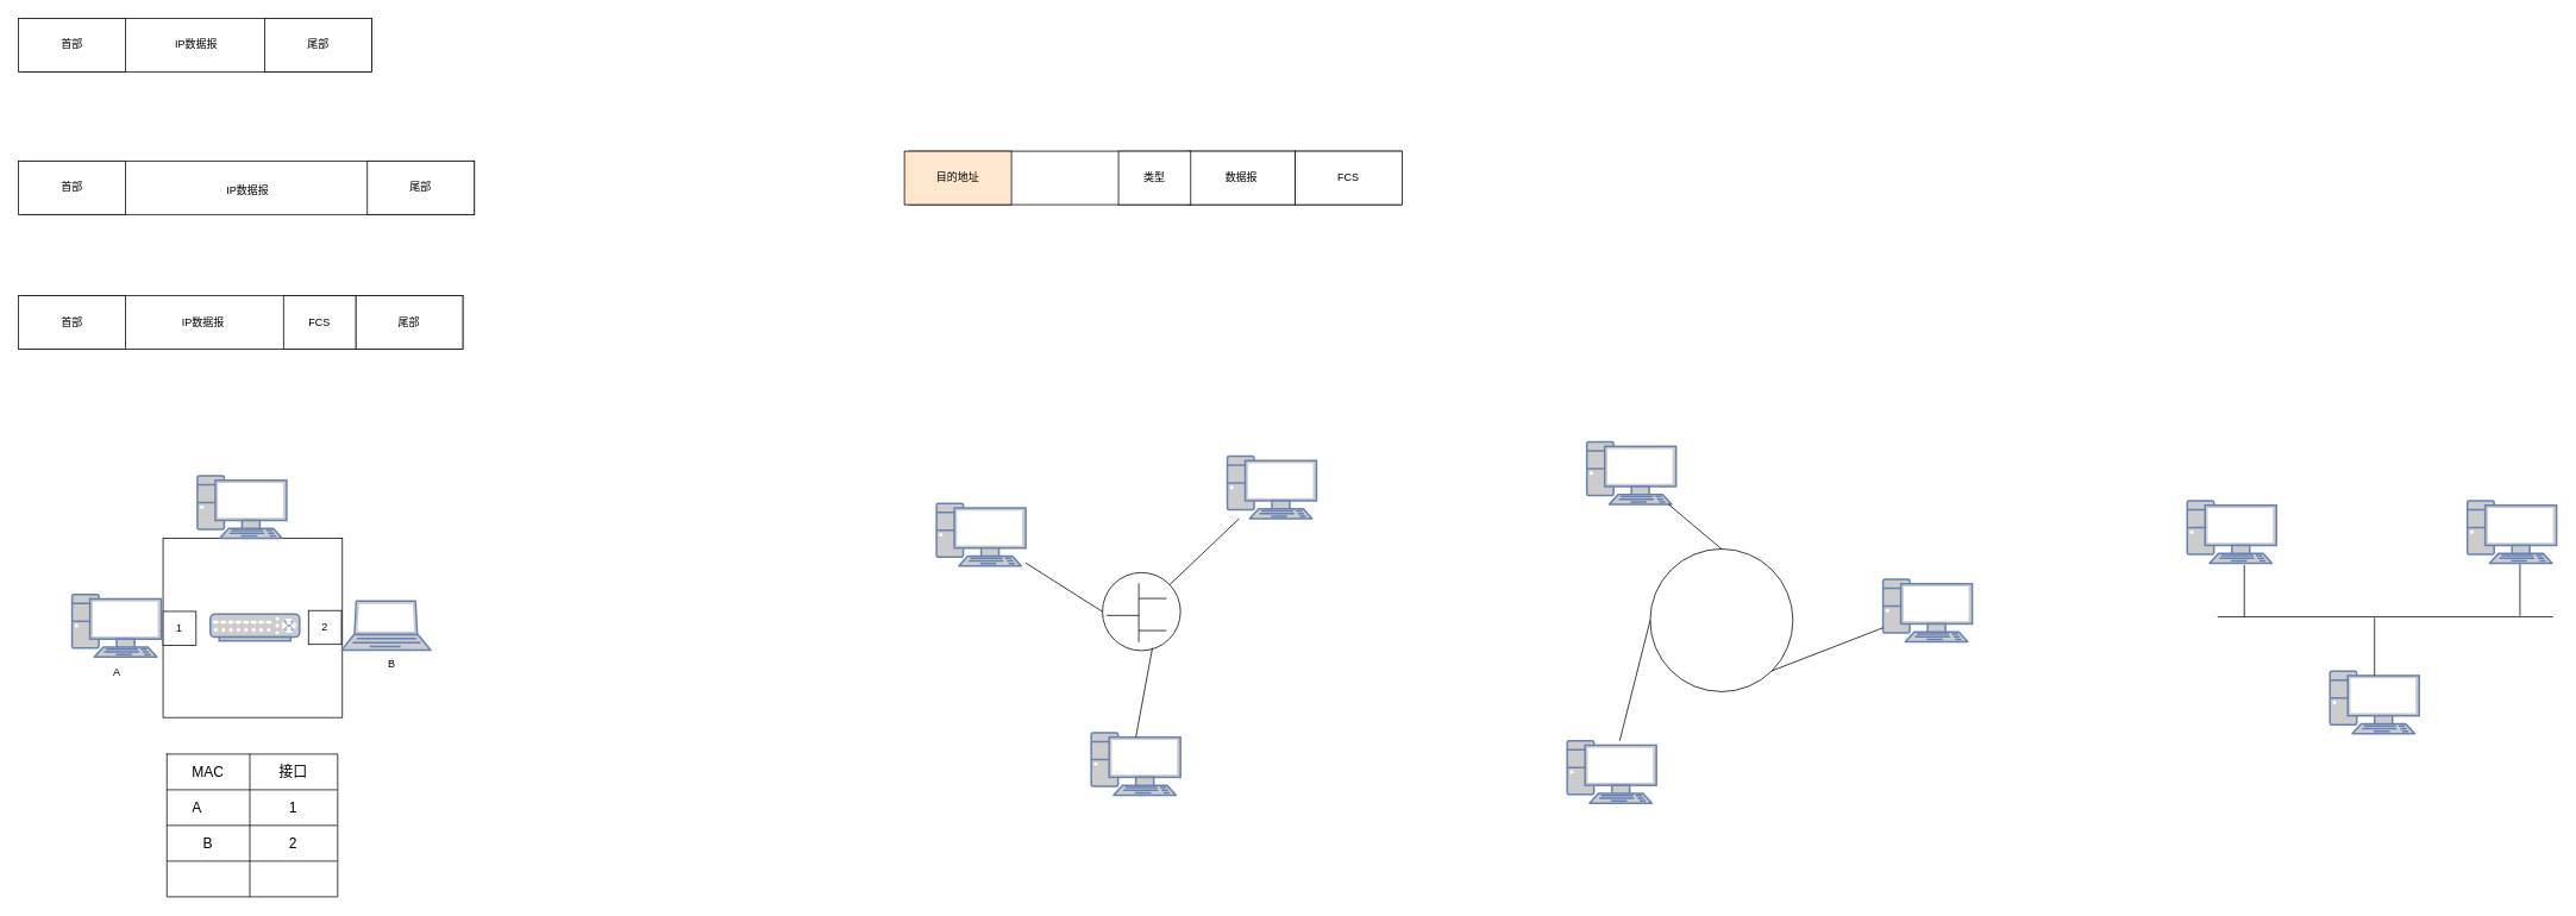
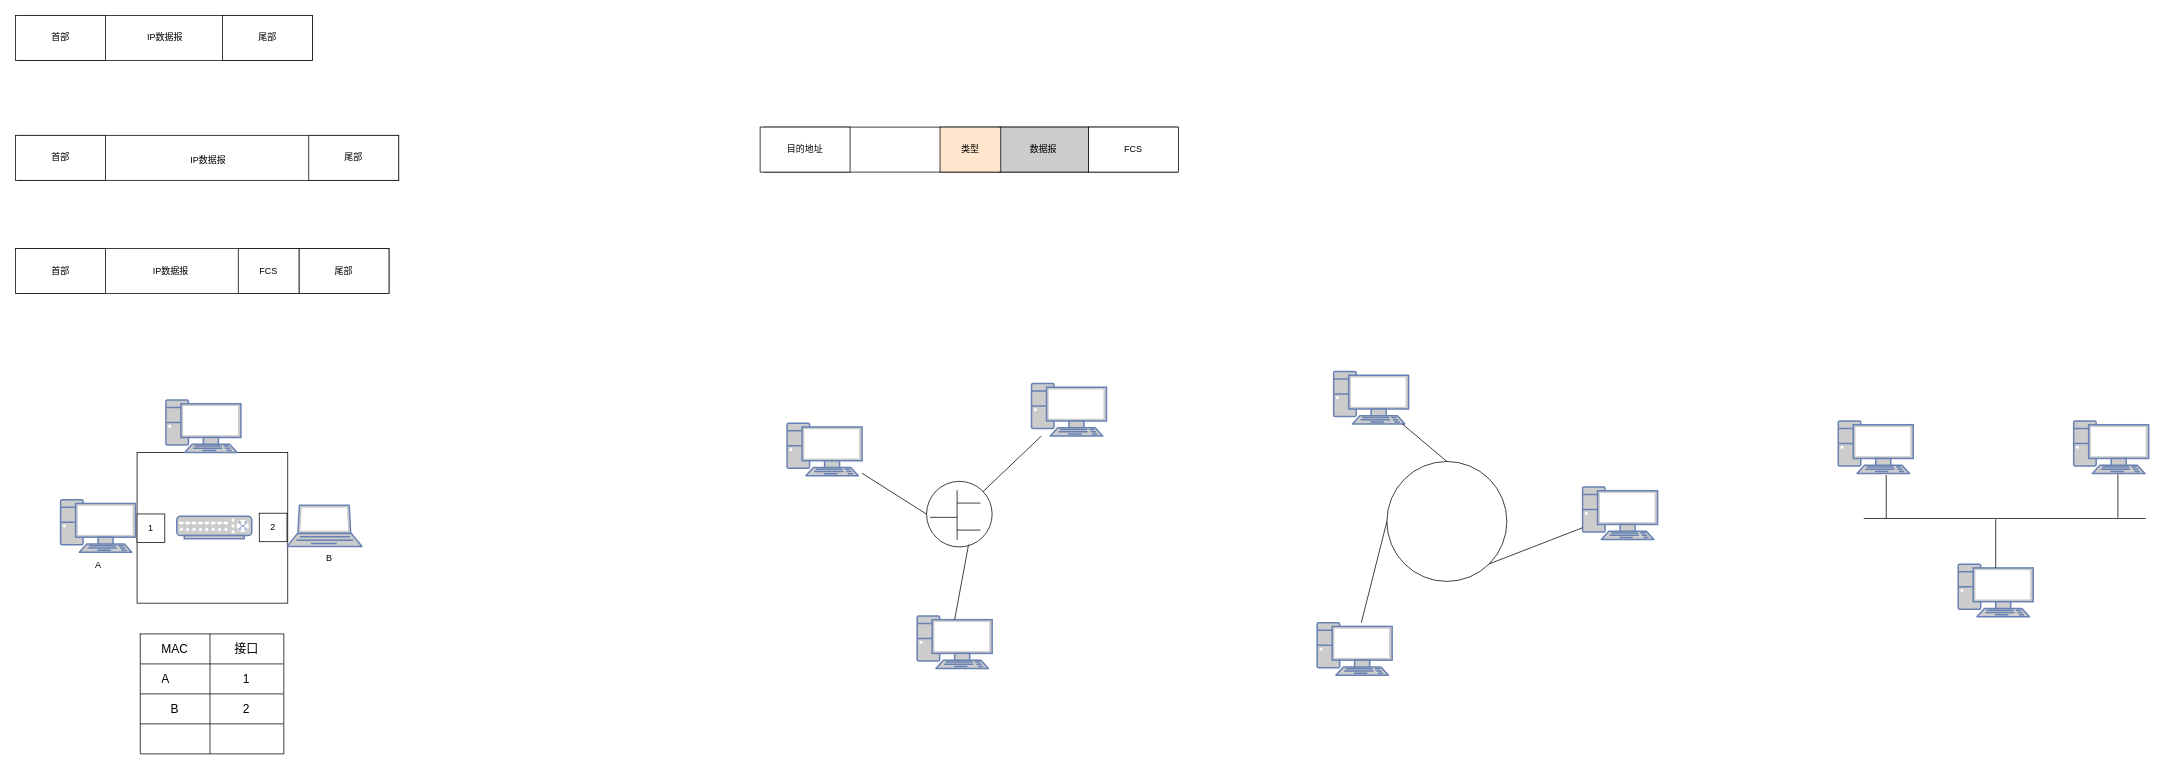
  <mxCell id="0" />
  <mxCell id="1" parent="0" />
  <mxCell id="2" value="IP数据报" style="rounded=0;whiteSpace=wrap;html=1;" vertex="1" parent="1"><mxGeometry x="23" y="20" width="393" height="60" as="geometry" /></mxCell>
  <mxCell id="3" value="首部" style="rounded=0;whiteSpace=wrap;html=1;" vertex="1" parent="1"><mxGeometry x="20" y="20" width="120" height="60" as="geometry" /></mxCell>
  <mxCell id="4" value="尾部" style="rounded=0;whiteSpace=wrap;html=1;" vertex="1" parent="1"><mxGeometry x="296" y="20" width="120" height="60" as="geometry" /></mxCell>
  <mxCell id="5" value="" style="rounded=0;whiteSpace=wrap;html=1;" vertex="1" parent="1"><mxGeometry x="23" y="331" width="495" height="60" as="geometry" /></mxCell>
  <mxCell id="6" value="首部" style="rounded=0;whiteSpace=wrap;html=1;" vertex="1" parent="1"><mxGeometry x="20" y="331" width="120" height="60" as="geometry" /></mxCell>
  <mxCell id="7" value="尾部" style="rounded=0;whiteSpace=wrap;html=1;" vertex="1" parent="1"><mxGeometry x="398" y="331" width="120" height="60" as="geometry" /></mxCell>
  <mxCell id="8" value="FCS" style="rounded=0;whiteSpace=wrap;html=1;" vertex="1" parent="1"><mxGeometry x="317" y="331" width="81" height="60" as="geometry" /></mxCell>
  <mxCell id="9" value="IP数据报" style="text;html=1;align=center;verticalAlign=middle;whiteSpace=wrap;rounded=0;" vertex="1" parent="1"><mxGeometry x="197" y="346" width="60" height="30" as="geometry" /></mxCell>
  <mxCell id="10" value="" style="rounded=0;whiteSpace=wrap;html=1;" vertex="1" parent="1"><mxGeometry x="23" y="180" width="508" height="60" as="geometry" /></mxCell>
  <mxCell id="11" value="首部" style="rounded=0;whiteSpace=wrap;html=1;" vertex="1" parent="1"><mxGeometry x="20" y="180" width="120" height="60" as="geometry" /></mxCell>
  <mxCell id="12" value="尾部" style="rounded=0;whiteSpace=wrap;html=1;" vertex="1" parent="1"><mxGeometry x="411" y="180" width="120" height="60" as="geometry" /></mxCell>
  <mxCell id="13" value="IP数据报" style="text;html=1;align=center;verticalAlign=middle;whiteSpace=wrap;rounded=0;" vertex="1" parent="1"><mxGeometry x="247" y="199" width="60" height="30" as="geometry" /></mxCell>
  <mxCell id="14" value="" style="whiteSpace=wrap;html=1;aspect=fixed;" vertex="1" parent="1"><mxGeometry x="182" y="603" width="201" height="201" as="geometry" /></mxCell>
  <mxCell id="15" value="" style="rounded=0;whiteSpace=wrap;html=1;" vertex="1" parent="1"><mxGeometry x="1018" y="169" width="552" height="60" as="geometry" /></mxCell>
- <mxCell id="16" value="目的地址" style="rounded=0;whiteSpace=wrap;html=1;fillColor=#ffe6cc;" vertex="1" parent="1"><mxGeometry x="1013" y="169" width="120" height="60" as="geometry" /></mxCell>
- <mxCell id="17" value="数据报" style="rounded=0;whiteSpace=wrap;html=1;" vertex="1" parent="1"><mxGeometry x="1331" y="169" width="120" height="60" as="geometry" /></mxCell>
+ <mxCell id="16" value="目的地址" style="rounded=0;whiteSpace=wrap;html=1;" vertex="1" parent="1"><mxGeometry x="1013" y="169" width="120" height="60" as="geometry" /></mxCell>
+ <mxCell id="17" value="数据报" style="rounded=0;whiteSpace=wrap;html=1;fillColor=#cccccc;" vertex="1" parent="1"><mxGeometry x="1331" y="169" width="120" height="60" as="geometry" /></mxCell>
  <mxCell id="18" value="FCS" style="rounded=0;whiteSpace=wrap;html=1;" vertex="1" parent="1"><mxGeometry x="1451" y="169" width="120" height="60" as="geometry" /></mxCell>
  <mxCell id="19" value="1" style="rounded=0;whiteSpace=wrap;html=1;" vertex="1" parent="1"><mxGeometry x="182" y="685" width="37" height="38" as="geometry" /></mxCell>
- <mxCell id="20" value="类型" style="rounded=0;whiteSpace=wrap;html=1;" vertex="1" parent="1"><mxGeometry x="1253" y="169" width="81" height="60" as="geometry" /></mxCell>
+ <mxCell id="20" value="类型" style="rounded=0;whiteSpace=wrap;html=1;fillColor=#ffe6cc;" vertex="1" parent="1"><mxGeometry x="1253" y="169" width="81" height="60" as="geometry" /></mxCell>
  <mxCell id="21" value="" style="fontColor=#0066CC;verticalAlign=top;verticalLabelPosition=bottom;labelPosition=center;align=center;html=1;outlineConnect=0;fillColor=#CCCCCC;strokeColor=#6881B3;gradientColor=none;gradientDirection=north;strokeWidth=2;shape=mxgraph.networks.pc;" vertex="1" parent="1"><mxGeometry x="80" y="666" width="100" height="70" as="geometry" /></mxCell>
  <mxCell id="22" value="" style="fontColor=#0066CC;verticalAlign=top;verticalLabelPosition=bottom;labelPosition=center;align=center;html=1;outlineConnect=0;fillColor=#CCCCCC;strokeColor=#6881B3;gradientColor=none;gradientDirection=north;strokeWidth=2;shape=mxgraph.networks.switch;" vertex="1" parent="1"><mxGeometry x="235" y="688" width="100" height="30" as="geometry" /></mxCell>
  <mxCell id="23" value="" style="fontColor=#0066CC;verticalAlign=top;verticalLabelPosition=bottom;labelPosition=center;align=center;html=1;outlineConnect=0;fillColor=#CCCCCC;strokeColor=#6881B3;gradientColor=none;gradientDirection=north;strokeWidth=2;shape=mxgraph.networks.laptop;" vertex="1" parent="1"><mxGeometry x="382" y="673.5" width="100" height="55" as="geometry" /></mxCell>
  <mxCell id="24" value="" style="fontColor=#0066CC;verticalAlign=top;verticalLabelPosition=bottom;labelPosition=center;align=center;html=1;outlineConnect=0;fillColor=#CCCCCC;strokeColor=#6881B3;gradientColor=none;gradientDirection=north;strokeWidth=2;shape=mxgraph.networks.pc;" vertex="1" parent="1"><mxGeometry x="220.5" y="533" width="100" height="70" as="geometry" /></mxCell>
  <mxCell id="25" value="2" style="rounded=0;whiteSpace=wrap;html=1;" vertex="1" parent="1"><mxGeometry x="345" y="684" width="37" height="38" as="geometry" /></mxCell>
  <mxCell id="26" value="A" style="text;html=1;align=center;verticalAlign=middle;resizable=0;points=[];autosize=1;strokeColor=none;fillColor=none;" vertex="1" parent="1"><mxGeometry x="117" y="741" width="26" height="26" as="geometry" /></mxCell>
  <mxCell id="27" value="B" style="text;html=1;align=center;verticalAlign=middle;resizable=0;points=[];autosize=1;strokeColor=none;fillColor=none;" vertex="1" parent="1"><mxGeometry x="425" y="731" width="26" height="26" as="geometry" /></mxCell>
  <mxCell id="28" value="" style="shape=table;startSize=0;container=1;collapsible=0;childLayout=tableLayout;fontSize=16;" vertex="1" parent="1"><mxGeometry x="186.26" y="845" width="191.49" height="160" as="geometry" /></mxCell>
  <mxCell id="29" value="" style="shape=tableRow;horizontal=0;startSize=0;swimlaneHead=0;swimlaneBody=0;strokeColor=inherit;top=0;left=0;bottom=0;right=0;collapsible=0;dropTarget=0;fillColor=none;points=[[0,0.5],[1,0.5]];portConstraint=eastwest;fontSize=16;" vertex="1" parent="28"><mxGeometry width="191.49" height="40" as="geometry" /></mxCell>
  <mxCell id="30" value="MAC" style="shape=partialRectangle;html=1;whiteSpace=wrap;connectable=0;strokeColor=inherit;overflow=hidden;fillColor=none;top=0;left=0;bottom=0;right=0;pointerEvents=1;fontSize=16;" vertex="1" parent="29"><mxGeometry width="93" height="40" as="geometry"><mxRectangle width="93" height="40" as="alternateBounds" /></mxGeometry></mxCell>
  <mxCell id="31" value="接口" style="shape=partialRectangle;html=1;whiteSpace=wrap;connectable=0;strokeColor=inherit;overflow=hidden;fillColor=none;top=0;left=0;bottom=0;right=0;pointerEvents=1;fontSize=16;" vertex="1" parent="29"><mxGeometry x="93" width="98" height="40" as="geometry"><mxRectangle width="98" height="40" as="alternateBounds" /></mxGeometry></mxCell>
  <mxCell id="32" value="" style="shape=tableRow;horizontal=0;startSize=0;swimlaneHead=0;swimlaneBody=0;strokeColor=inherit;top=0;left=0;bottom=0;right=0;collapsible=0;dropTarget=0;fillColor=none;points=[[0,0.5],[1,0.5]];portConstraint=eastwest;fontSize=16;" vertex="1" parent="28"><mxGeometry y="40" width="191.49" height="40" as="geometry" /></mxCell>
  <mxCell id="33" value="A&lt;span style=&quot;white-space: pre;&quot;&gt;&#09;&lt;/span&gt;" style="shape=partialRectangle;html=1;whiteSpace=wrap;connectable=0;strokeColor=inherit;overflow=hidden;fillColor=none;top=0;left=0;bottom=0;right=0;pointerEvents=1;fontSize=16;" vertex="1" parent="32"><mxGeometry width="93" height="40" as="geometry"><mxRectangle width="93" height="40" as="alternateBounds" /></mxGeometry></mxCell>
  <mxCell id="34" value="1" style="shape=partialRectangle;html=1;whiteSpace=wrap;connectable=0;strokeColor=inherit;overflow=hidden;fillColor=none;top=0;left=0;bottom=0;right=0;pointerEvents=1;fontSize=16;" vertex="1" parent="32"><mxGeometry x="93" width="98" height="40" as="geometry"><mxRectangle width="98" height="40" as="alternateBounds" /></mxGeometry></mxCell>
  <mxCell id="35" value="" style="shape=tableRow;horizontal=0;startSize=0;swimlaneHead=0;swimlaneBody=0;strokeColor=inherit;top=0;left=0;bottom=0;right=0;collapsible=0;dropTarget=0;fillColor=none;points=[[0,0.5],[1,0.5]];portConstraint=eastwest;fontSize=16;" vertex="1" parent="28"><mxGeometry y="80" width="191.49" height="40" as="geometry" /></mxCell>
  <mxCell id="36" value="B" style="shape=partialRectangle;html=1;whiteSpace=wrap;connectable=0;strokeColor=inherit;overflow=hidden;fillColor=none;top=0;left=0;bottom=0;right=0;pointerEvents=1;fontSize=16;" vertex="1" parent="35"><mxGeometry width="93" height="40" as="geometry"><mxRectangle width="93" height="40" as="alternateBounds" /></mxGeometry></mxCell>
  <mxCell id="37" value="2" style="shape=partialRectangle;html=1;whiteSpace=wrap;connectable=0;strokeColor=inherit;overflow=hidden;fillColor=none;top=0;left=0;bottom=0;right=0;pointerEvents=1;fontSize=16;" vertex="1" parent="35"><mxGeometry x="93" width="98" height="40" as="geometry"><mxRectangle width="98" height="40" as="alternateBounds" /></mxGeometry></mxCell>
  <mxCell id="38" style="shape=tableRow;horizontal=0;startSize=0;swimlaneHead=0;swimlaneBody=0;strokeColor=inherit;top=0;left=0;bottom=0;right=0;collapsible=0;dropTarget=0;fillColor=none;points=[[0,0.5],[1,0.5]];portConstraint=eastwest;fontSize=16;" vertex="1" parent="28"><mxGeometry y="120" width="191.49" height="40" as="geometry" /></mxCell>
  <mxCell id="39" style="shape=partialRectangle;html=1;whiteSpace=wrap;connectable=0;strokeColor=inherit;overflow=hidden;fillColor=none;top=0;left=0;bottom=0;right=0;pointerEvents=1;fontSize=16;" vertex="1" parent="38"><mxGeometry width="93" height="40" as="geometry"><mxRectangle width="93" height="40" as="alternateBounds" /></mxGeometry></mxCell>
  <mxCell id="40" style="shape=partialRectangle;html=1;whiteSpace=wrap;connectable=0;strokeColor=inherit;overflow=hidden;fillColor=none;top=0;left=0;bottom=0;right=0;pointerEvents=1;fontSize=16;" vertex="1" parent="38"><mxGeometry x="93" width="98" height="40" as="geometry"><mxRectangle width="98" height="40" as="alternateBounds" /></mxGeometry></mxCell>
  <mxCell id="41" value="" style="fontColor=#0066CC;verticalAlign=top;verticalLabelPosition=bottom;labelPosition=center;align=center;html=1;outlineConnect=0;fillColor=#CCCCCC;strokeColor=#6881B3;gradientColor=none;gradientDirection=north;strokeWidth=2;shape=mxgraph.networks.pc;" vertex="1" parent="1"><mxGeometry x="1049" y="564" width="100" height="70" as="geometry" /></mxCell>
  <mxCell id="42" value="" style="fontColor=#0066CC;verticalAlign=top;verticalLabelPosition=bottom;labelPosition=center;align=center;html=1;outlineConnect=0;fillColor=#CCCCCC;strokeColor=#6881B3;gradientColor=none;gradientDirection=north;strokeWidth=2;shape=mxgraph.networks.pc;" vertex="1" parent="1"><mxGeometry x="1222.5" y="821" width="100" height="70" as="geometry" /></mxCell>
  <mxCell id="43" value="" style="fontColor=#0066CC;verticalAlign=top;verticalLabelPosition=bottom;labelPosition=center;align=center;html=1;outlineConnect=0;fillColor=#CCCCCC;strokeColor=#6881B3;gradientColor=none;gradientDirection=north;strokeWidth=2;shape=mxgraph.networks.pc;" vertex="1" parent="1"><mxGeometry x="1375" y="511" width="100" height="70" as="geometry" /></mxCell>
  <mxCell id="44" value="" style="group" vertex="1" connectable="0" parent="1"><mxGeometry x="1235" y="641.5" width="87.5" height="87.5" as="geometry" /></mxCell>
  <mxCell id="45" value="" style="ellipse;whiteSpace=wrap;html=1;aspect=fixed;" vertex="1" parent="44"><mxGeometry width="87.5" height="87.5" as="geometry" /></mxCell>
  <mxCell id="46" value="" style="endArrow=none;html=1;rounded=0;" edge="1" parent="44"><mxGeometry width="50" height="50" relative="1" as="geometry"><mxPoint x="40.75" y="78" as="sourcePoint" /><mxPoint x="40.75" y="12" as="targetPoint" /></mxGeometry></mxCell>
  <mxCell id="47" value="" style="endArrow=none;html=1;rounded=0;" edge="1" parent="44"><mxGeometry width="50" height="50" relative="1" as="geometry"><mxPoint x="40.75" y="29" as="sourcePoint" /><mxPoint x="71.75" y="29" as="targetPoint" /></mxGeometry></mxCell>
  <mxCell id="48" value="" style="endArrow=none;html=1;rounded=0;" edge="1" parent="44"><mxGeometry width="50" height="50" relative="1" as="geometry"><mxPoint x="4.75" y="48" as="sourcePoint" /><mxPoint x="40.75" y="48" as="targetPoint" /></mxGeometry></mxCell>
  <mxCell id="49" value="" style="endArrow=none;html=1;rounded=0;" edge="1" parent="44"><mxGeometry width="50" height="50" relative="1" as="geometry"><mxPoint x="40.75" y="65" as="sourcePoint" /><mxPoint x="71.75" y="65" as="targetPoint" /></mxGeometry></mxCell>
  <mxCell id="50" value="" style="endArrow=none;html=1;rounded=0;entryX=0;entryY=0.5;entryDx=0;entryDy=0;" edge="1" parent="1" source="41" target="45"><mxGeometry width="50" height="50" relative="1" as="geometry"><mxPoint x="1139" y="701" as="sourcePoint" /><mxPoint x="1189" y="651" as="targetPoint" /></mxGeometry></mxCell>
  <mxCell id="51" value="" style="endArrow=none;html=1;rounded=0;" edge="1" parent="1" source="45" target="43"><mxGeometry width="50" height="50" relative="1" as="geometry"><mxPoint x="1395" y="686" as="sourcePoint" /><mxPoint x="1445" y="636" as="targetPoint" /></mxGeometry></mxCell>
  <mxCell id="52" value="" style="endArrow=none;html=1;rounded=0;exitX=0.5;exitY=0.07;exitDx=0;exitDy=0;exitPerimeter=0;entryX=0.64;entryY=0.966;entryDx=0;entryDy=0;entryPerimeter=0;" edge="1" parent="1" source="42" target="45"><mxGeometry width="50" height="50" relative="1" as="geometry"><mxPoint x="1222" y="783" as="sourcePoint" /><mxPoint x="1272" y="733" as="targetPoint" /></mxGeometry></mxCell>
  <mxCell id="53" value="" style="fontColor=#0066CC;verticalAlign=top;verticalLabelPosition=bottom;labelPosition=center;align=center;html=1;outlineConnect=0;fillColor=#CCCCCC;strokeColor=#6881B3;gradientColor=none;gradientDirection=north;strokeWidth=2;shape=mxgraph.networks.pc;" vertex="1" parent="1"><mxGeometry x="1778" y="495" width="100" height="70" as="geometry" /></mxCell>
  <mxCell id="54" value="" style="fontColor=#0066CC;verticalAlign=top;verticalLabelPosition=bottom;labelPosition=center;align=center;html=1;outlineConnect=0;fillColor=#CCCCCC;strokeColor=#6881B3;gradientColor=none;gradientDirection=north;strokeWidth=2;shape=mxgraph.networks.pc;" vertex="1" parent="1"><mxGeometry x="2110" y="649" width="100" height="70" as="geometry" /></mxCell>
  <mxCell id="55" value="" style="fontColor=#0066CC;verticalAlign=top;verticalLabelPosition=bottom;labelPosition=center;align=center;html=1;outlineConnect=0;fillColor=#CCCCCC;strokeColor=#6881B3;gradientColor=none;gradientDirection=north;strokeWidth=2;shape=mxgraph.networks.pc;" vertex="1" parent="1"><mxGeometry x="1756" y="830" width="100" height="70" as="geometry" /></mxCell>
  <mxCell id="56" value="" style="ellipse;whiteSpace=wrap;html=1;aspect=fixed;" vertex="1" parent="1"><mxGeometry x="1849" y="615" width="160" height="160" as="geometry" /></mxCell>
  <mxCell id="57" value="" style="endArrow=none;html=1;rounded=0;exitX=0.5;exitY=0;exitDx=0;exitDy=0;" edge="1" parent="1" source="56" target="53"><mxGeometry width="50" height="50" relative="1" as="geometry"><mxPoint x="1784" y="687" as="sourcePoint" /><mxPoint x="1834" y="637" as="targetPoint" /></mxGeometry></mxCell>
  <mxCell id="58" value="" style="endArrow=none;html=1;rounded=0;entryX=0;entryY=0.5;entryDx=0;entryDy=0;" edge="1" parent="1" source="55" target="56"><mxGeometry width="50" height="50" relative="1" as="geometry"><mxPoint x="1923" y="894" as="sourcePoint" /><mxPoint x="1973" y="844" as="targetPoint" /></mxGeometry></mxCell>
  <mxCell id="59" value="" style="endArrow=none;html=1;rounded=0;exitX=1;exitY=1;exitDx=0;exitDy=0;" edge="1" parent="1" source="56" target="54"><mxGeometry width="50" height="50" relative="1" as="geometry"><mxPoint x="2001" y="864" as="sourcePoint" /><mxPoint x="2051" y="814" as="targetPoint" /></mxGeometry></mxCell>
  <mxCell id="60" value="" style="fontColor=#0066CC;verticalAlign=top;verticalLabelPosition=bottom;labelPosition=center;align=center;html=1;outlineConnect=0;fillColor=#CCCCCC;strokeColor=#6881B3;gradientColor=none;gradientDirection=north;strokeWidth=2;shape=mxgraph.networks.pc;" vertex="1" parent="1"><mxGeometry x="2451" y="561" width="100" height="70" as="geometry" /></mxCell>
  <mxCell id="61" value="" style="fontColor=#0066CC;verticalAlign=top;verticalLabelPosition=bottom;labelPosition=center;align=center;html=1;outlineConnect=0;fillColor=#CCCCCC;strokeColor=#6881B3;gradientColor=none;gradientDirection=north;strokeWidth=2;shape=mxgraph.networks.pc;" vertex="1" parent="1"><mxGeometry x="2611" y="752" width="100" height="70" as="geometry" /></mxCell>
  <mxCell id="62" value="" style="fontColor=#0066CC;verticalAlign=top;verticalLabelPosition=bottom;labelPosition=center;align=center;html=1;outlineConnect=0;fillColor=#CCCCCC;strokeColor=#6881B3;gradientColor=none;gradientDirection=north;strokeWidth=2;shape=mxgraph.networks.pc;" vertex="1" parent="1"><mxGeometry x="2765" y="561" width="100" height="70" as="geometry" /></mxCell>
  <mxCell id="63" value="" style="endArrow=none;html=1;rounded=0;" edge="1" parent="1"><mxGeometry width="50" height="50" relative="1" as="geometry"><mxPoint x="2485" y="691" as="sourcePoint" /><mxPoint x="2861" y="691" as="targetPoint" /></mxGeometry></mxCell>
  <mxCell id="64" value="" style="endArrow=none;html=1;rounded=0;entryX=0.64;entryY=1.029;entryDx=0;entryDy=0;entryPerimeter=0;" edge="1" parent="1" target="60"><mxGeometry width="50" height="50" relative="1" as="geometry"><mxPoint x="2515" y="691" as="sourcePoint" /><mxPoint x="2260" y="625" as="targetPoint" /></mxGeometry></mxCell>
  <mxCell id="65" value="" style="endArrow=none;html=1;rounded=0;exitX=0.5;exitY=0.07;exitDx=0;exitDy=0;exitPerimeter=0;" edge="1" parent="1" source="61"><mxGeometry width="50" height="50" relative="1" as="geometry"><mxPoint x="2661" y="760.9" as="sourcePoint" /><mxPoint x="2661" y="692" as="targetPoint" /></mxGeometry></mxCell>
  <mxCell id="66" value="" style="endArrow=none;html=1;rounded=0;entryX=0.64;entryY=1.029;entryDx=0;entryDy=0;entryPerimeter=0;" edge="1" parent="1"><mxGeometry width="50" height="50" relative="1" as="geometry"><mxPoint x="2824" y="690" as="sourcePoint" /><mxPoint x="2824" y="632" as="targetPoint" /></mxGeometry></mxCell>
